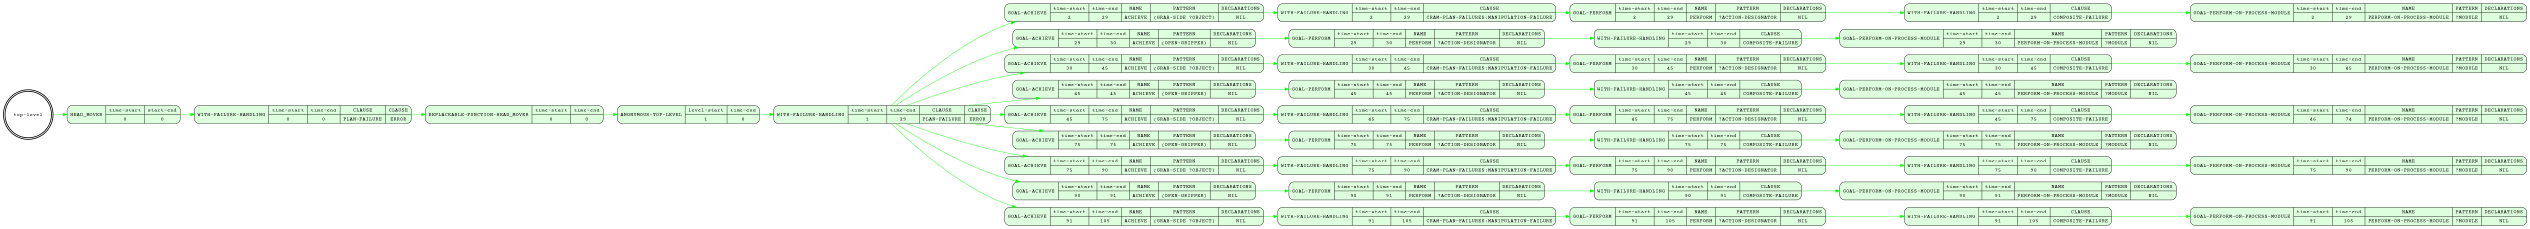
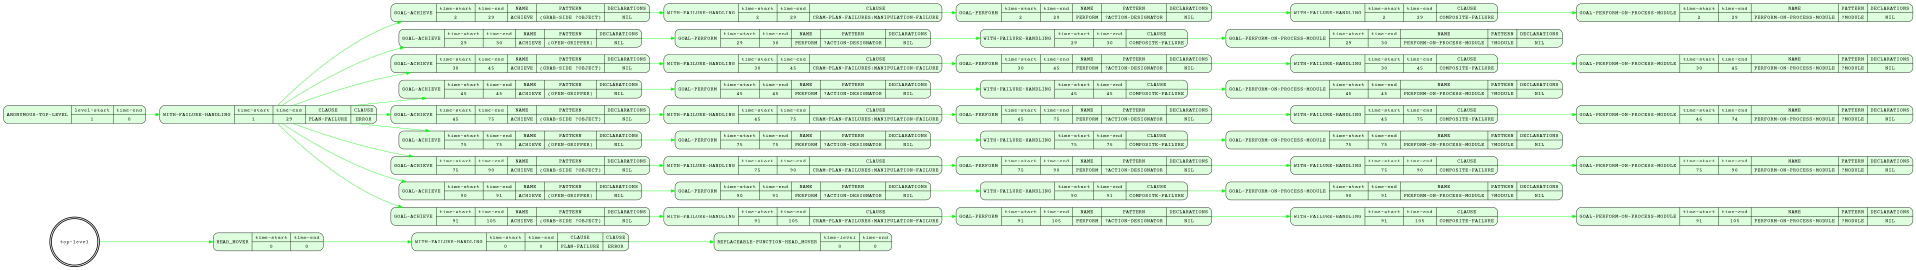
  digraph {
    fontname="Courier Prime"
    rankdir=LR
    node [fontname="Courier Prime" shape=Mrecord style=filled fillcolor="#ddffdd"]
    edge [color=green fontname="Courier Prime"]
    n1 [label="top-level" shape=doublecircle style=bold fillcolor=""]
-   n2 [label="{HEAD_MOVER|{time-start | 0}|{start-end | 0}}"]
+   n2 [label="{HEAD_MOVER|{time-start | 0}|{time-end | 0}}"]
    n3 [label="{WITH-FAILURE-HANDLING|{time-start | 0}|{time-end | 0}|{CLAUSE | PLAN-FAILURE}|{CLAUSE | ERROR}}"]
-   n4 [label="{REPLACEABLE-FUNCTION-HEAD_MOVER|{time-start | 0}|{time-end | 0}}"]
+   n4 [label="{REPLACEABLE-FUNCTION-HEAD_MOVER|{time-level | 0}|{time-end | 0}}"]
    n5 [label="{ANONYMOUS-TOP-LEVEL|{level-start | 1}|{time-end | 0}}"]
    n6 [label="{WITH-FAILURE-HANDLING|{time-start | 1}|{time-end | 29}|{CLAUSE | PLAN-FAILURE}|{CLAUSE | ERROR}}"]
    n7 [label="{GOAL-ACHIEVE|{time-start | 2}|{time-end | 29}|{NAME | ACHIEVE}|{PATTERN | (GRAB-SIDE ?OBJECT)}|{DECLARATIONS | NIL}}"]
    n8 [label="{GOAL-ACHIEVE|{time-start | 29}|{time-end | 30}|{NAME | ACHIEVE}|{PATTERN | (OPEN-GRIPPER)}|{DECLARATIONS | NIL}}"]
    n9 [label="{GOAL-ACHIEVE|{time-start | 30}|{time-end | 45}|{NAME | ACHIEVE}|{PATTERN | (GRAB-SIDE ?OBJECT)}|{DECLARATIONS | NIL}}"]
    n10 [label="{GOAL-ACHIEVE|{time-start | 45}|{time-end | 45}|{NAME | ACHIEVE}|{PATTERN | (OPEN-GRIPPER)}|{DECLARATIONS | NIL}}"]
    n11 [label="{GOAL-ACHIEVE|{time-start | 45}|{time-end | 75}|{NAME | ACHIEVE}|{PATTERN | (GRAB-SIDE ?OBJECT)}|{DECLARATIONS | NIL}}"]
    n12 [label="{GOAL-ACHIEVE|{time-start | 75}|{time-end | 75}|{NAME | ACHIEVE}|{PATTERN | (OPEN-GRIPPER)}|{DECLARATIONS | NIL}}"]
    n13 [label="{GOAL-ACHIEVE|{time-start | 75}|{time-end | 90}|{NAME | ACHIEVE}|{PATTERN | (GRAB-SIDE ?OBJECT)}|{DECLARATIONS | NIL}}"]
    n14 [label="{GOAL-ACHIEVE|{time-start | 90}|{time-end | 91}|{NAME | ACHIEVE}|{PATTERN | (OPEN-GRIPPER)}|{DECLARATIONS | NIL}}"]
    n15 [label="{GOAL-ACHIEVE|{time-start | 91}|{time-end | 105}|{NAME | ACHIEVE}|{PATTERN | (GRAB-SIDE ?OBJECT)}|{DECLARATIONS | NIL}}"]
    n16 [label="{WITH-FAILURE-HANDLING|{time-start | 2}|{time-end | 29}|{CLAUSE | CRAM-PLAN-FAILURES:MANIPULATION-FAILURE}}"]
    n17 [label="{GOAL-PERFORM|{time-start | 29}|{time-end | 30}|{NAME | PERFORM}|{PATTERN | ?ACTION-DESIGNATOR}|{DECLARATIONS | NIL}}"]
    n18 [label="{WITH-FAILURE-HANDLING|{time-start | 30}|{time-end | 45}|{CLAUSE | CRAM-PLAN-FAILURES:MANIPULATION-FAILURE}}"]
    n19 [label="{GOAL-PERFORM|{time-start | 45}|{time-end | 45}|{NAME | PERFORM}|{PATTERN | ?ACTION-DESIGNATOR}|{DECLARATIONS | NIL}}"]
    n20 [label="{WITH-FAILURE-HANDLING|{time-start | 45}|{time-end | 75}|{CLAUSE | CRAM-PLAN-FAILURES:MANIPULATION-FAILURE}}"]
    n21 [label="{GOAL-PERFORM|{time-start | 75}|{time-end | 75}|{NAME | PERFORM}|{PATTERN | ?ACTION-DESIGNATOR}|{DECLARATIONS | NIL}}"]
    n22 [label="{WITH-FAILURE-HANDLING|{time-start | 75}|{time-end | 90}|{CLAUSE | CRAM-PLAN-FAILURES:MANIPULATION-FAILURE}}"]
    n23 [label="{GOAL-PERFORM|{time-start | 90}|{time-end | 91}|{NAME | PERFORM}|{PATTERN | ?ACTION-DESIGNATOR}|{DECLARATIONS | NIL}}"]
    n24 [label="{WITH-FAILURE-HANDLING|{time-start | 91}|{time-end | 105}|{CLAUSE | CRAM-PLAN-FAILURES:MANIPULATION-FAILURE}}"]
    n25 [label="{GOAL-PERFORM|{time-start | 2}|{time-end | 29}|{NAME | PERFORM}|{PATTERN | ?ACTION-DESIGNATOR}|{DECLARATIONS | NIL}}"]
    n26 [label="{WITH-FAILURE-HANDLING|{time-start | 2}|{time-end | 29}|{CLAUSE | COMPOSITE-FAILURE}}"]
    n27 [label="{GOAL-PERFORM-ON-PROCESS-MODULE|{time-start | 2}|{time-end | 29}|{NAME | PERFORM-ON-PROCESS-MODULE}|{PATTERN | ?MODULE}|{DECLARATIONS | NIL}}"]
    n28 [label="{WITH-FAILURE-HANDLING|{time-start | 29}|{time-end | 30}|{CLAUSE | COMPOSITE-FAILURE}}"]
    n29 [label="{GOAL-PERFORM-ON-PROCESS-MODULE|{time-start | 29}|{time-end | 30}|{NAME | PERFORM-ON-PROCESS-MODULE}|{PATTERN | ?MODULE}|{DECLARATIONS | NIL}}"]
    n30 [label="{GOAL-PERFORM|{time-start | 30}|{time-end | 45}|{NAME | PERFORM}|{PATTERN | ?ACTION-DESIGNATOR}|{DECLARATIONS | NIL}}"]
    n31 [label="{WITH-FAILURE-HANDLING|{time-start | 30}|{time-end | 45}|{CLAUSE | COMPOSITE-FAILURE}}"]
    n32 [label="{GOAL-PERFORM-ON-PROCESS-MODULE|{time-start | 30}|{time-end | 45}|{NAME | PERFORM-ON-PROCESS-MODULE}|{PATTERN | ?MODULE}|{DECLARATIONS | NIL}}"]
    n33 [label="{WITH-FAILURE-HANDLING|{time-start | 45}|{time-end | 45}|{CLAUSE | COMPOSITE-FAILURE}}"]
    n34 [label="{GOAL-PERFORM-ON-PROCESS-MODULE|{time-start | 45}|{time-end | 45}|{NAME | PERFORM-ON-PROCESS-MODULE}|{PATTERN | ?MODULE}|{DECLARATIONS | NIL}}"]
    n35 [label="{GOAL-PERFORM|{time-start | 45}|{time-end | 75}|{NAME | PERFORM}|{PATTERN | ?ACTION-DESIGNATOR}|{DECLARATIONS | NIL}}"]
    n36 [label="{WITH-FAILURE-HANDLING|{time-start | 45}|{time-end | 75}|{CLAUSE | COMPOSITE-FAILURE}}"]
    n37 [label="{GOAL-PERFORM-ON-PROCESS-MODULE|{time-start | 46}|{time-end | 74}|{NAME | PERFORM-ON-PROCESS-MODULE}|{PATTERN | ?MODULE}|{DECLARATIONS | NIL}}"]
    n38 [label="{WITH-FAILURE-HANDLING|{time-start | 75}|{time-end | 75}|{CLAUSE | COMPOSITE-FAILURE}}"]
    n39 [label="{GOAL-PERFORM-ON-PROCESS-MODULE|{time-start | 75}|{time-end | 75}|{NAME | PERFORM-ON-PROCESS-MODULE}|{PATTERN | ?MODULE}|{DECLARATIONS | NIL}}"]
    n40 [label="{GOAL-PERFORM|{time-start | 75}|{time-end | 90}|{NAME | PERFORM}|{PATTERN | ?ACTION-DESIGNATOR}|{DECLARATIONS | NIL}}"]
    n41 [label="{WITH-FAILURE-HANDLING|{time-start | 75}|{time-end | 90}|{CLAUSE | COMPOSITE-FAILURE}}"]
    n42 [label="{GOAL-PERFORM-ON-PROCESS-MODULE|{time-start | 75}|{time-end | 90}|{NAME | PERFORM-ON-PROCESS-MODULE}|{PATTERN | ?MODULE}|{DECLARATIONS | NIL}}"]
    n43 [label="{WITH-FAILURE-HANDLING|{time-start | 90}|{time-end | 91}|{CLAUSE | COMPOSITE-FAILURE}}"]
    n44 [label="{GOAL-PERFORM-ON-PROCESS-MODULE|{time-start | 90}|{time-end | 91}|{NAME | PERFORM-ON-PROCESS-MODULE}|{PATTERN | ?MODULE}|{DECLARATIONS | NIL}}"]
    n45 [label="{GOAL-PERFORM|{time-start | 91}|{time-end | 105}|{NAME | PERFORM}|{PATTERN | ?ACTION-DESIGNATOR}|{DECLARATIONS | NIL}}"]
    n46 [label="{WITH-FAILURE-HANDLING|{time-start | 91}|{time-end | 105}|{CLAUSE | COMPOSITE-FAILURE}}"]
    n47 [label="{GOAL-PERFORM-ON-PROCESS-MODULE|{time-start | 91}|{time-end | 105}|{NAME | PERFORM-ON-PROCESS-MODULE}|{PATTERN | ?MODULE}|{DECLARATIONS | NIL}}"]
    n1 -> n2
    n2 -> n3
    n3 -> n4
-   n4 -> n5
    n5 -> n6
    n6 -> n7
    n6 -> n8
    n6 -> n9
    n6 -> n10
    n6 -> n11
    n6 -> n12
    n6 -> n13
    n6 -> n14
    n6 -> n15
    n7 -> n16
    n8 -> n17
    n9 -> n18
    n10 -> n19
    n11 -> n20
    n12 -> n21
    n13 -> n22
    n14 -> n23
    n15 -> n24
    n16 -> n25
    n17 -> n28
    n18 -> n30
    n19 -> n33
    n20 -> n35
    n21 -> n38
    n22 -> n40
    n23 -> n43
    n24 -> n45
    n25 -> n26
    n26 -> n27
    n28 -> n29
    n30 -> n31
    n31 -> n32
    n33 -> n34
    n35 -> n36
    n36 -> n37
    n38 -> n39
    n40 -> n41
    n41 -> n42
    n43 -> n44
    n45 -> n46
    n46 -> n47
  }
